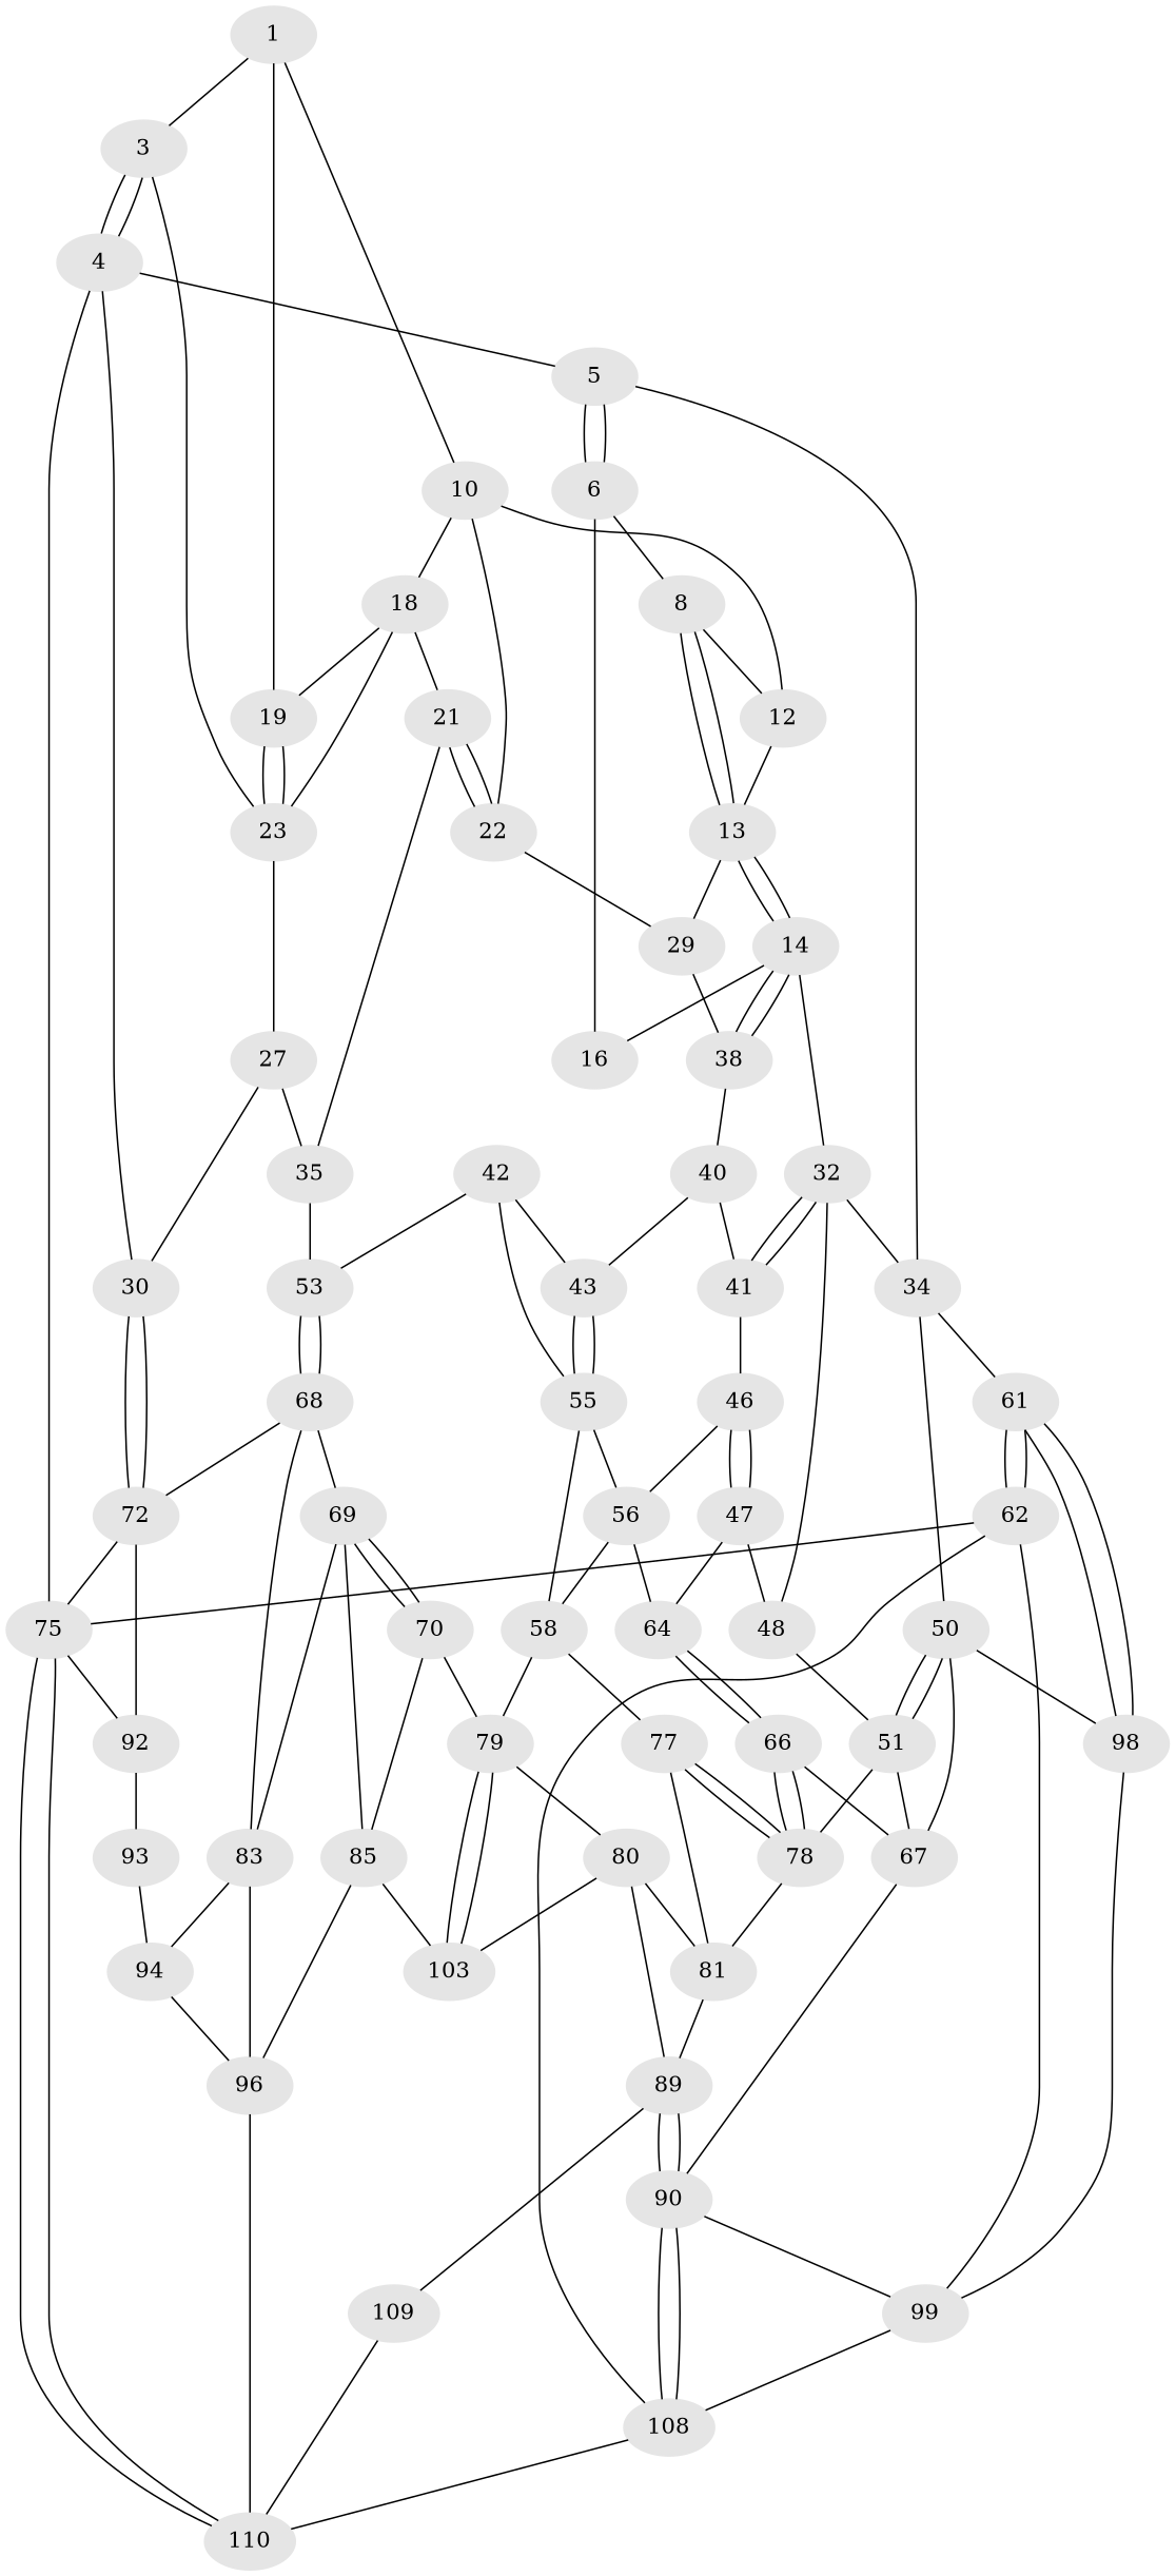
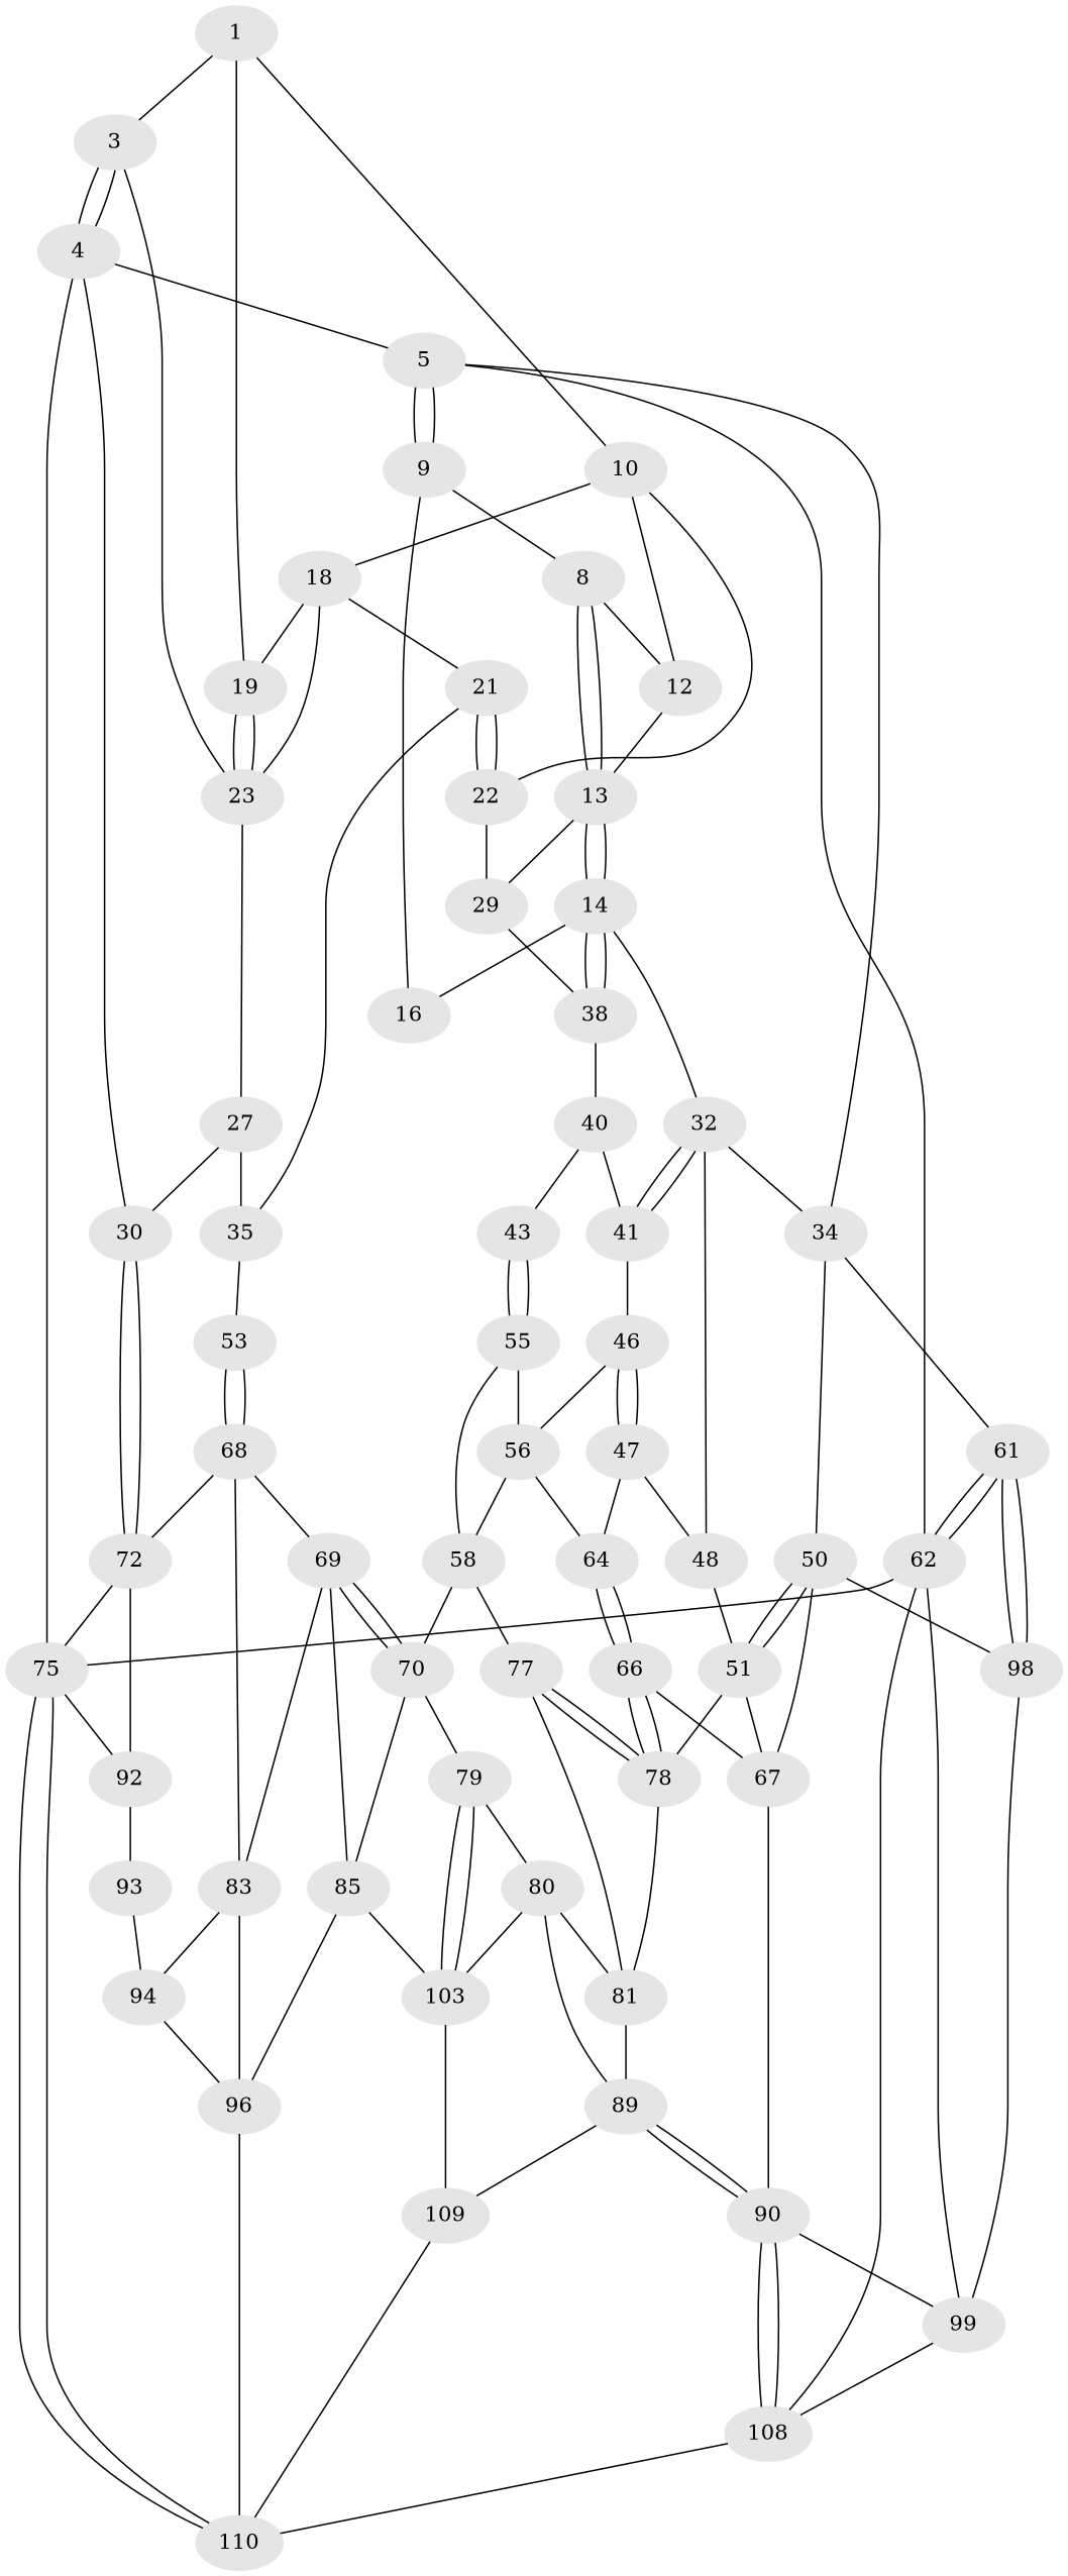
  graph {
    node [color=gray90 style=filled]
    1 [super="+2"]
    3 [super="+26"]
    10 [super="+11"]
    19
    4 [super="+25"]
    23 [super="+28"]
    12
    18 [super="+20"]
    22
    5
    30
    75 [super="+76"]
    27 [super="+31"]
-   6 [super="+7"]
+   6 [super="+7" label=9]
    34 [super="+49"]
    62 [super="+63"]
    72 [super="+73"]
    92 [super="+100"]
    110 [super="+111"]
    8 [super="+9"]
    16
    50 [super="+88"]
    61
    99 [super="+107"]
    108 [super="+112"]
    13 [super="+17"]
    14 [super="+15"]
    29 [super="+37"]
    21 [super="+36"]
    32 [super="+33"]
    38
    41 [super="+45"]
    48
    40 [super="+44"]
    35
    53
    46
    51 [super="+52"]
    67 [super="+87"]
    98
    68 [super="+74"]
    43
-   42 [super="+54"]
    55 [super="+57"]
    47
    56 [super="+60"]
    58 [super="+59"]
    64 [super="+65"]
    66
    78
    90 [super="+91"]
    69 [super="+84"]
    83 [super="+95"]
    70 [super="+71"]
    77
    85 [super="+86"]
    79
    81 [super="+82"]
    94 [super="+106"]
    96 [super="+97"]
    103 [super="+104"]
    80 [super="+101"]
    93 [super="+105"]
    89 [super="+102"]
    109
    1 -- 3
    1 -- 10
    1 -- 19
    3 -- 4
    3 -- 4
    3 -- 23
    10 -- 12
    10 -- 18
    10 -- 22
    19 -- 23
    19 -- 23
    4 -- 5
    4 -- 30
    4 -- 75
    23 -- 27
    12 -- 13
    18 -- 19
    18 -- 23
    18 -- 21
    22 -- 29
    5 -- 6
    5 -- 6
    5 -- 34
+   5 -- 62
    30 -- 72
    30 -- 72
    75 -- 92
    75 -- 110
    75 -- 110
    27 -- 30
    27 -- 35
    6 -- 8
    6 -- 16 [weight=2]
    34 -- 50
    34 -- 61
    62 -- 75
    62 -- 99
    62 -- 108
    72 -- 75
    72 -- 92
    92 -- 93 [weight=2]
    8 -- 12
    8 -- 13
    8 -- 13
    50 -- 51
    50 -- 51
    50 -- 67
    50 -- 98
    61 -- 62
    61 -- 62
    61 -- 98
    61 -- 98
    99 -- 108
    108 -- 110
    13 -- 14
    13 -- 14
    13 -- 29
    14 -- 16
    14 -- 32
    14 -- 38
    14 -- 38
    29 -- 38
    21 -- 22
    21 -- 22
    21 -- 35
    32 -- 34
    32 -- 41
    32 -- 41
    32 -- 48
    38 -- 40
    41 -- 46
    48 -- 51
    40 -- 41 [weight=2]
    40 -- 43
    35 -- 53
    53 -- 68
    53 -- 68
    46 -- 47
    46 -- 47
    46 -- 56
    51 -- 67
    51 -- 78
    67 -- 90
    98 -- 99
    68 -- 72
    68 -- 69
    68 -- 83
    43 -- 55
    43 -- 55
-   42 -- 53
-   42 -- 43
-   42 -- 55
    55 -- 56
    55 -- 58
    47 -- 48
    47 -- 64
    56 -- 58
    56 -- 64
-   58 -- 79
+   58 -- 70
    58 -- 77
    64 -- 66
    64 -- 66
    66 -- 67
    66 -- 78
    66 -- 78
    78 -- 81
    90 -- 99
    90 -- 108
    90 -- 108
    69 -- 83
    69 -- 70
    69 -- 70
    69 -- 85
    83 -- 94
    83 -- 96
    70 -- 85
    70 -- 79
    77 -- 78
    77 -- 78
    77 -- 81
    85 -- 96
    85 -- 103
    79 -- 103
    79 -- 103
    79 -- 80
    81 -- 89
    94 -- 96
    96 -- 110
+   103 -- 109
    80 -- 81
    80 -- 103
    80 -- 89
    93 -- 94 [weight=2]
    89 -- 90
    89 -- 90
    89 -- 109
    109 -- 110
  }
